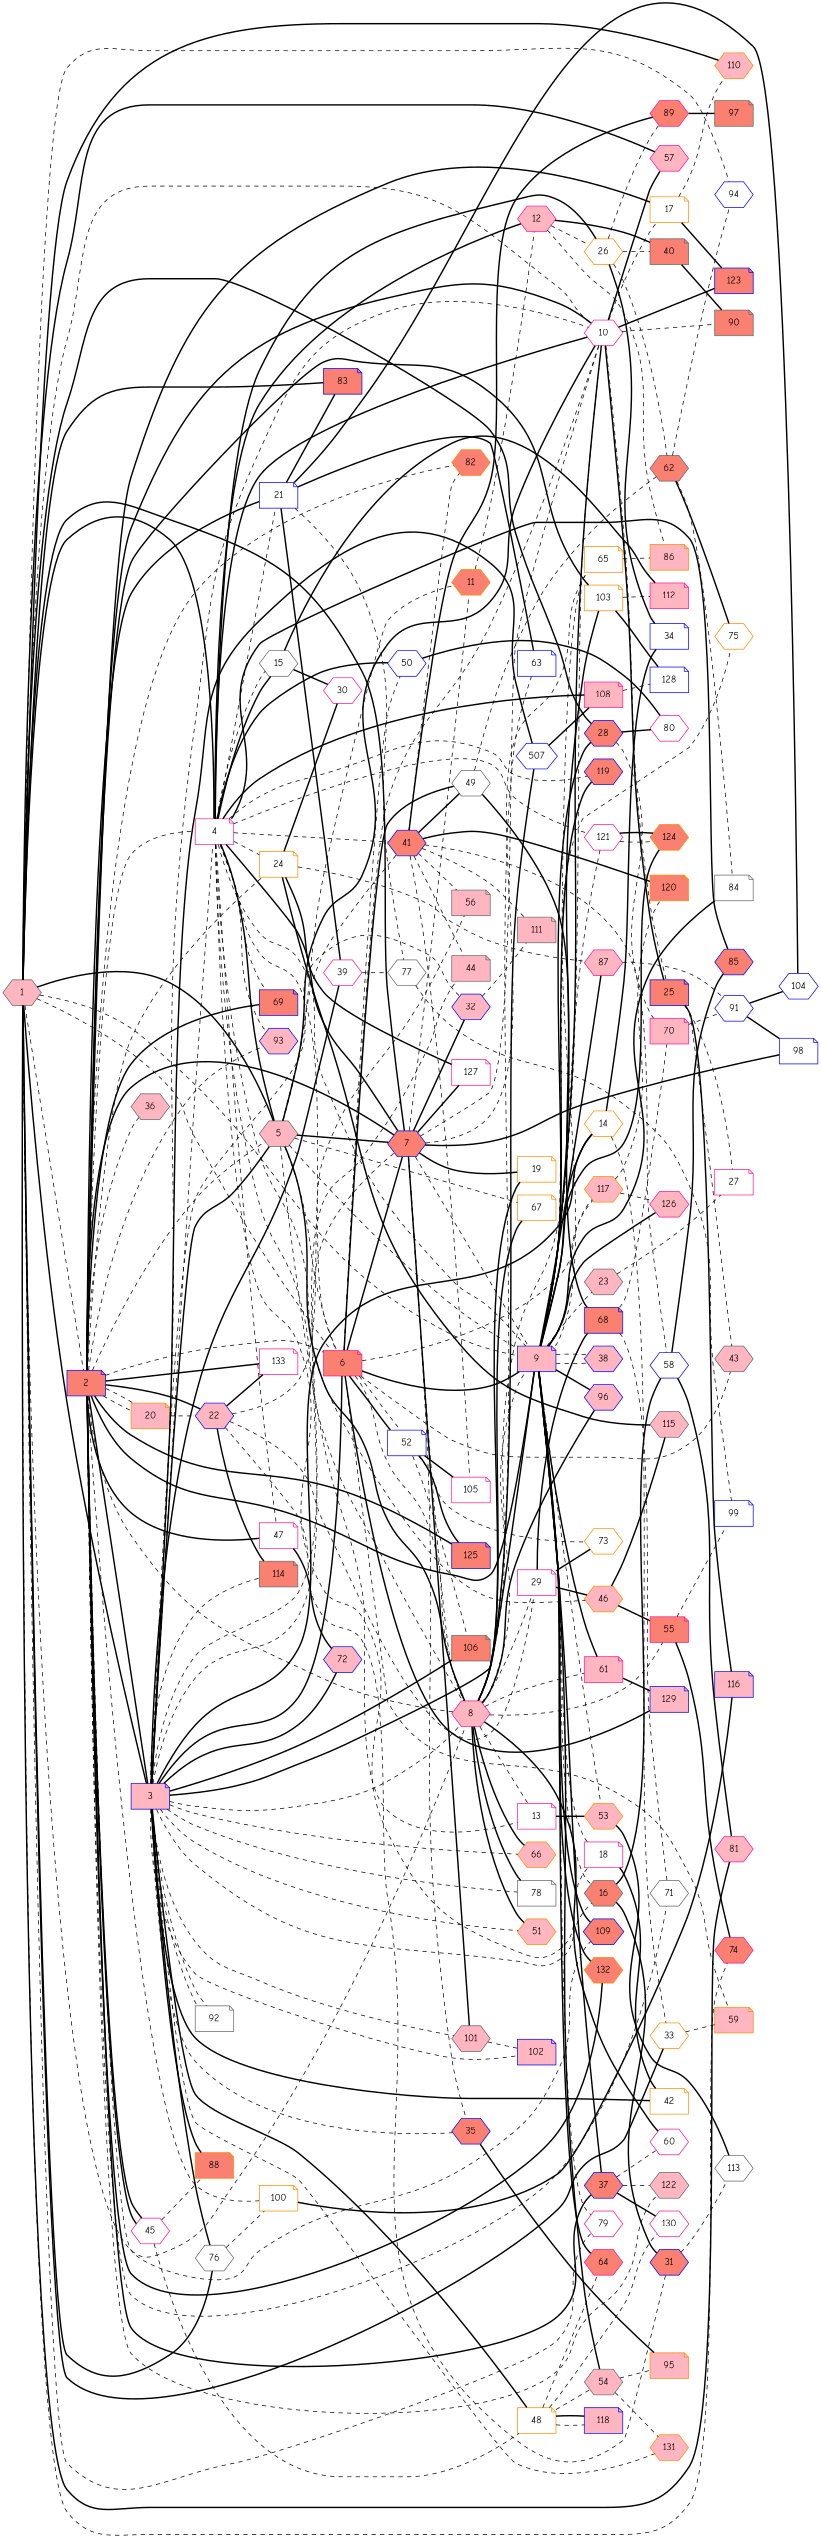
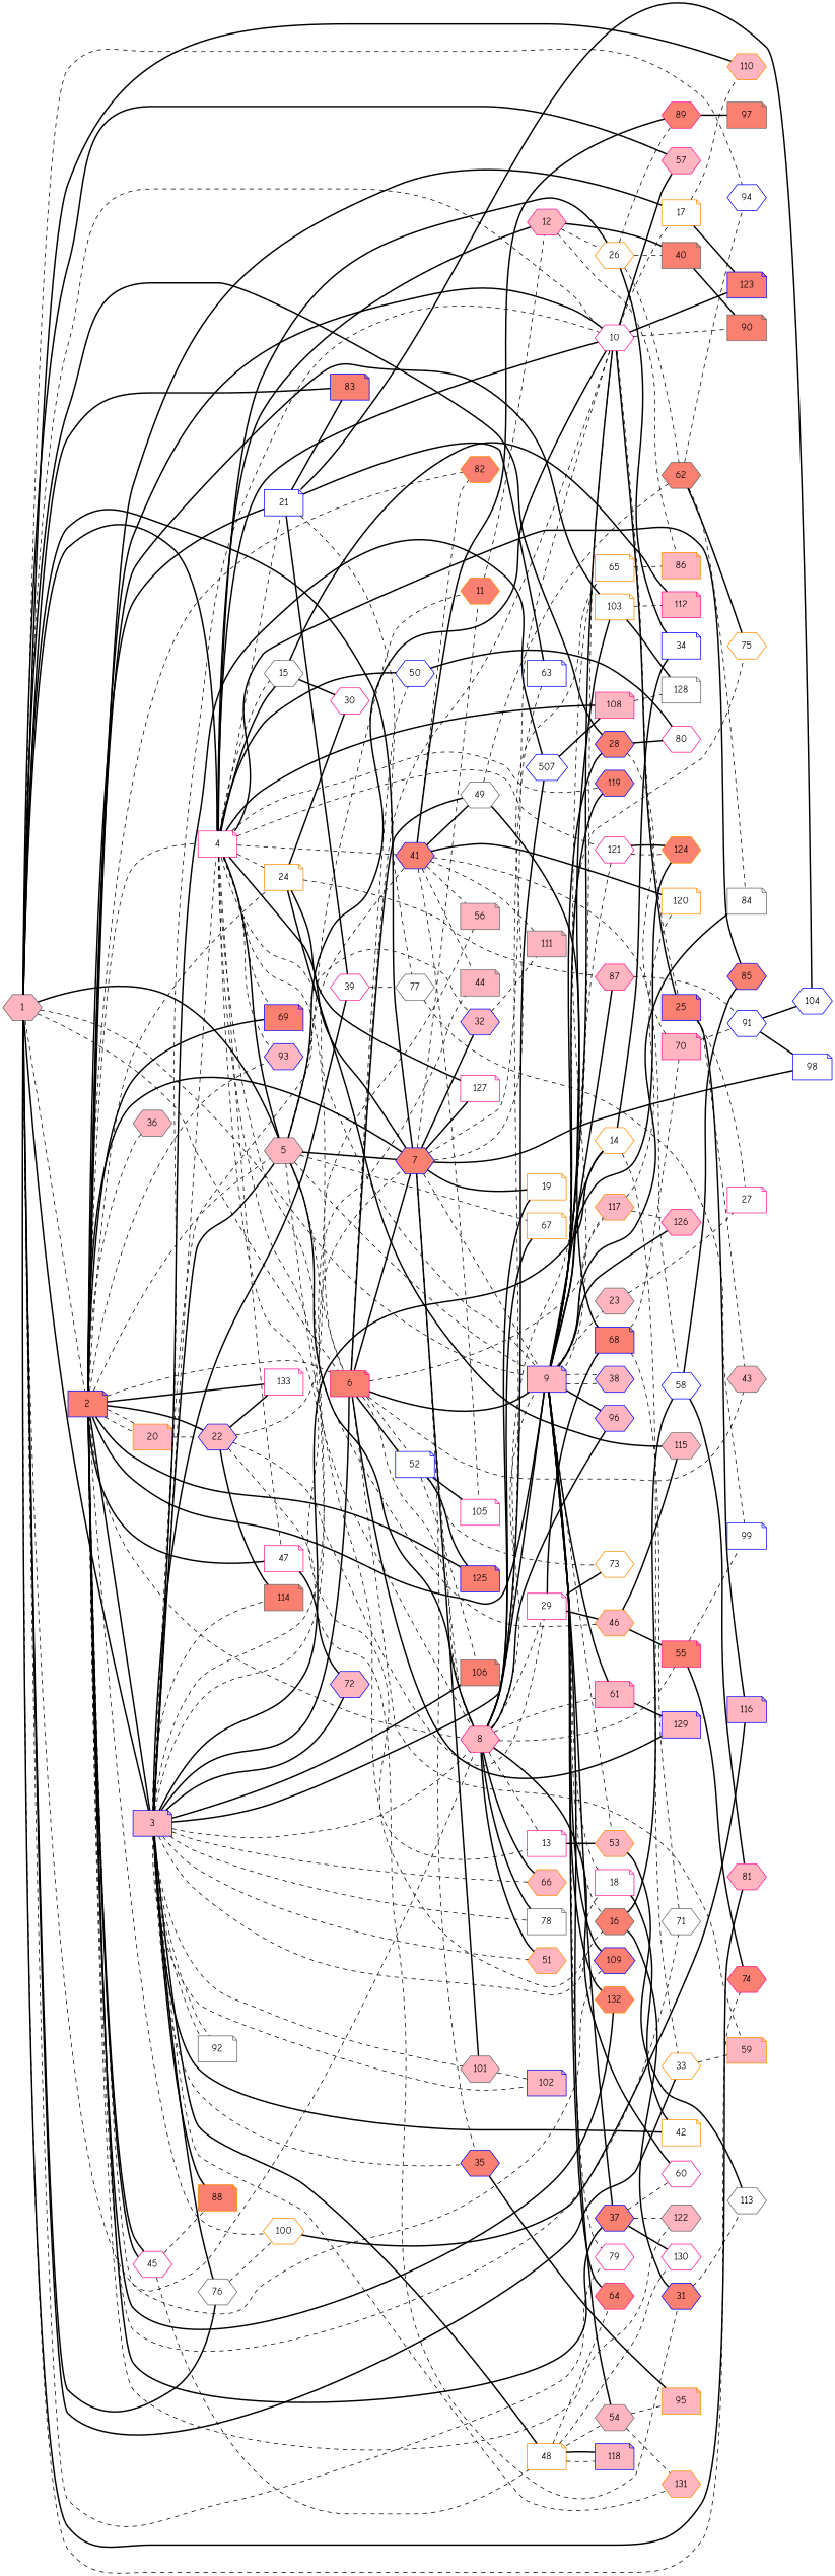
  graph {
    fontname="Comic Neue"
    rankdir=LR
    node [color=blue fillcolor=white fontname="Comic Neue" shape=hexagon style=filled]
    edge [fontname="Comic Neue" style=dashed]
    1 [color=gray40 fillcolor=lightpink]
    2 [fillcolor=salmon shape=note]
    3 [fillcolor=lightpink shape=note]
    4 [color=deeppink shape=note]
    5 [color=gray40 fillcolor=lightpink]
    6 [color=deeppink fillcolor=salmon shape=note]
    7 [fillcolor=salmon]
    8 [color=deeppink fillcolor=lightpink]
    9 [fillcolor=lightpink shape=note]
    10 [color=deeppink]
    28 [fillcolor=salmon]
    33 [color=darkorange]
    57 [color=deeppink fillcolor=lightpink]
    74 [color=deeppink fillcolor=salmon]
    76 [color=gray40]
    79 [color=deeppink]
    81 [color=deeppink fillcolor=lightpink]
    83 [fillcolor=salmon shape=note]
    94
    110 [color=darkorange fillcolor=lightpink]
    17 [color=darkorange shape=note]
    20 [color=darkorange fillcolor=lightpink shape=note]
    21 [shape=note]
    22 [fillcolor=lightpink]
    24 [color=darkorange shape=note]
    36 [color=gray40 fillcolor=lightpink]
    37 [fillcolor=salmon]
    45 [color=deeppink]
    47 [color=deeppink shape=note]
    69 [fillcolor=salmon shape=note]
    71 [color=gray40]
    82 [color=darkorange fillcolor=salmon]
    93 [fillcolor=lightpink]
-   100 [color=darkorange shape=note]
+   100 [color=darkorange]
    103 [color=darkorange shape=note]
    109 [fillcolor=salmon]
    122 [color=gray40 fillcolor=lightpink]
    125 [fillcolor=salmon shape=note]
    132 [color=darkorange fillcolor=salmon]
    133 [color=deeppink shape=note]
    14 [color=darkorange]
    16 [color=gray40 fillcolor=salmon]
    32 [fillcolor=lightpink]
    35 [fillcolor=salmon]
    39 [color=deeppink]
    42 [color=darkorange shape=note]
    44 [color=gray40 fillcolor=lightpink shape=note]
    48 [color=darkorange shape=note]
    51 [color=darkorange fillcolor=lightpink]
    66 [color=darkorange fillcolor=lightpink]
    72 [fillcolor=lightpink]
    78 [color=gray40 shape=note]
    88 [color=darkorange fillcolor=salmon shape=note]
    92 [color=gray40 shape=note]
    101 [color=gray40 fillcolor=lightpink]
    102 [fillcolor=lightpink shape=note]
    106 [color=gray40 fillcolor=salmon shape=note]
    n58 [label=507]
    114 [color=gray40 fillcolor=salmon shape=note]
    131 [color=darkorange fillcolor=lightpink]
    12 [color=deeppink fillcolor=lightpink]
    15 [color=gray40]
    18 [color=deeppink shape=note]
    26 [color=darkorange]
    41 [fillcolor=salmon]
    46 [color=darkorange fillcolor=lightpink]
    50
    85 [fillcolor=salmon]
    108 [color=deeppink fillcolor=lightpink shape=note]
    119 [fillcolor=salmon]
    121 [color=deeppink]
    11 [color=darkorange fillcolor=salmon]
    13 [color=deeppink shape=note]
    67 [color=darkorange shape=note]
    43 [color=gray40 fillcolor=lightpink]
    49 [color=gray40]
    52 [shape=note]
    59 [color=darkorange fillcolor=lightpink shape=note]
    117 [color=darkorange fillcolor=lightpink]
    129 [fillcolor=lightpink shape=note]
    19 [color=darkorange shape=note]
    65 [color=darkorange shape=note]
    98 [shape=note]
    127 [color=deeppink shape=note]
    29 [color=deeppink shape=note]
    55 [color=deeppink fillcolor=salmon shape=note]
    60 [color=deeppink]
    61 [color=deeppink fillcolor=lightpink shape=note]
    63 [shape=note]
    96 [fillcolor=lightpink]
    23 [color=gray40 fillcolor=lightpink]
    38 [fillcolor=lightpink]
    53 [color=darkorange fillcolor=lightpink]
    54 [color=gray40 fillcolor=lightpink]
    64 [color=deeppink fillcolor=salmon]
    75 [color=darkorange]
    84 [color=gray40 shape=note]
    87 [color=deeppink fillcolor=lightpink]
    126 [color=deeppink fillcolor=lightpink]
    124 [color=darkorange fillcolor=salmon]
    25 [fillcolor=salmon shape=note]
    90 [color=gray40 fillcolor=salmon shape=note]
    123 [fillcolor=salmon shape=note]
    70 [color=deeppink fillcolor=lightpink shape=note]
    80 [color=deeppink]
    97 [color=gray40 fillcolor=salmon shape=note]
    77 [color=gray40]
    104
    31 [fillcolor=salmon]
    56 [color=gray40 fillcolor=lightpink shape=note]
    30 [color=deeppink]
    115 [color=gray40 fillcolor=lightpink]
    130 [color=deeppink]
    116 [fillcolor=lightpink shape=note]
    112 [color=deeppink fillcolor=lightpink shape=note]
-   128 [shape=note]
+   128 [color=gray40 shape=note]
    34 [shape=note]
    58
    111 [color=gray40 fillcolor=lightpink shape=note]
    95 [color=darkorange fillcolor=lightpink shape=note]
    118 [fillcolor=lightpink shape=note]
    40 [color=gray40 fillcolor=salmon shape=note]
    86 [color=darkorange fillcolor=lightpink shape=note]
    62 [color=gray40 fillcolor=salmon]
    89 [color=deeppink fillcolor=salmon]
    105 [color=deeppink shape=note]
-   120 [color=darkorange fillcolor=salmon shape=note]
+   120 [color=darkorange shape=note]
    68 [fillcolor=salmon shape=note]
    73 [color=darkorange]
    99 [shape=note]
    27 [color=deeppink shape=note]
    113 [color=gray40]
    91
    1 -- 2
    1 -- 3 [style=bold]
    1 -- 4 [style=bold]
    1 -- 5 [style=bold]
    1 -- 6
    1 -- 7 [style=bold]
    1 -- 8
    1 -- 9
    1 -- 10
    1 -- 28 [style=bold]
    1 -- 33 [style=bold]
    1 -- 57 [style=bold]
    1 -- 74
    1 -- 76 [style=bold]
    1 -- 79
    1 -- 81 [style=bold]
    1 -- 83 [style=bold]
    1 -- 94
    1 -- 110 [style=bold]
    2 -- 3 [style=bold]
    2 -- 4
    2 -- 5
    2 -- 6
    2 -- 7 [style=bold]
    2 -- 8
    2 -- 9 [style=bold]
    2 -- 10 [style=bold]
    2 -- 17 [style=bold]
    2 -- 20
    2 -- 20
    2 -- 21 [style=bold]
    2 -- 22 [style=bold]
    2 -- 24
    2 -- 36
    2 -- 37 [style=bold]
    2 -- 45 [style=bold]
    2 -- 45 [style=bold]
    2 -- 47 [style=bold]
    2 -- 69 [style=bold]
    2 -- 71
    2 -- 82
    2 -- 93
    2 -- 100
    2 -- 103 [style=bold]
    2 -- 109
    2 -- 122
    2 -- 125 [style=bold]
    2 -- 132 [style=bold]
    2 -- 133 [style=bold]
    3 -- 4
    3 -- 5 [style=bold]
    3 -- 6 [style=bold]
    3 -- 7
    3 -- 8
    3 -- 9 [style=bold]
    3 -- 10
    3 -- 76 [style=bold]
    3 -- 14 [style=bold]
    3 -- 16
    3 -- 32
    3 -- 35
    3 -- 39 [style=bold]
    3 -- 42 [style=bold]
    3 -- 44
    3 -- 48 [style=bold]
    3 -- 51
    3 -- 66
    3 -- 72 [style=bold]
    3 -- 78
    3 -- 88 [style=bold]
    3 -- 92
    3 -- 92
    3 -- 101
    3 -- 102
    3 -- 106 [style=bold]
    3 -- n58 [style=bold]
    3 -- 114
    3 -- 131
    4 -- 5 [style=bold]
    4 -- 6
    4 -- 7 [style=bold]
    4 -- 8
    4 -- 9
    4 -- 10 [style=bold]
    4 -- 21
    4 -- 24
    4 -- 47
    4 -- 69
    4 -- 93
    4 -- 12 [style=bold]
    4 -- 15 [style=bold]
    4 -- 15
    4 -- 18
    4 -- 26 [style=bold]
    4 -- 41
    4 -- 46
    4 -- 50 [style=bold]
    4 -- 85 [style=bold]
    4 -- 108 [style=bold]
    4 -- 119
    4 -- 121
    5 -- 6
    5 -- 7 [style=bold]
    5 -- 8 [style=bold]
    5 -- 9
    5 -- 10 [style=bold]
    5 -- 41
    5 -- 11
    5 -- 13
    5 -- 67
    6 -- 7 [style=bold]
    6 -- 8
    6 -- 9 [style=bold]
    6 -- 10
    6 -- 50
    6 -- 43
    6 -- 49 [style=bold]
    6 -- 52 [style=bold]
    6 -- 52
    6 -- 59
    6 -- 117
    6 -- 129 [style=bold]
    7 -- 8
    7 -- 9
    7 -- 10
    7 -- 32 [style=bold]
    7 -- 35
    7 -- 101 [style=bold]
    7 -- 11
    7 -- 19 [style=bold]
    7 -- 65
    7 -- 98 [style=bold]
    7 -- 127 [style=bold]
    8 -- 9
    8 -- 10
    8 -- 51 [style=bold]
    8 -- 66 [style=bold]
    8 -- 78 [style=bold]
    8 -- n58 [style=bold]
    8 -- 13
    8 -- 67 [style=bold]
    8 -- 19 [style=bold]
    8 -- 29
    8 -- 55
    8 -- 60 [style=bold]
    8 -- 61
    8 -- 63
    8 -- 96 [style=bold]
    9 -- 10 [style=bold]
    9 -- 28 [style=bold]
    9 -- 79
    9 -- 37 [style=bold]
    9 -- 103 [style=bold]
    9 -- 109 [style=bold]
    9 -- 132 [style=bold]
    9 -- 14 [style=bold]
    9 -- 16
    9 -- 18
    9 -- 119 [style=bold]
    9 -- 121
    9 -- 117
    9 -- 65
    9 -- 61 [style=bold]
    9 -- 96 [style=bold]
    9 -- 23
    9 -- 38
    9 -- 38
    9 -- 53
    9 -- 54 [style=bold]
    9 -- 64 [style=bold]
    9 -- 75
    9 -- 84 [style=bold]
    9 -- 87 [style=bold]
    9 -- 126 [style=bold]
    9 -- 124 [style=bold]
    10 -- 57 [style=bold]
    10 -- 17
    10 -- 25 [style=bold]
    10 -- 25
    10 -- 90
    10 -- 123 [style=bold]
    28 -- 70
    28 -- 80 [style=bold]
    33 -- 59
    76 -- 100
    17 -- 110
    17 -- 123 [style=bold]
    20 -- 22
    21 -- 83 [style=bold]
    21 -- 39 [style=bold]
    21 -- 63 [style=bold]
    21 -- 77
    21 -- 104 [style=bold]
    22 -- 133 [style=bold]
    22 -- 114 [style=bold]
    22 -- 29
    22 -- 31
    22 -- 56
    24 -- 127 [style=bold]
    24 -- 87
    24 -- 30 [style=bold]
    24 -- 115 [style=bold]
    37 -- 122
    37 -- 60
    37 -- 130 [style=bold]
    45 -- 48
    45 -- 88
    47 -- 72 [style=bold]
    100 -- 116 [style=bold]
    103 -- 112
    103 -- 128 [style=bold]
    14 -- 33
    14 -- 34 [style=bold]
    16 -- 31 [style=bold]
    16 -- 58 [style=bold]
    32 -- 111
    35 -- 95 [style=bold]
    39 -- 77
    48 -- 54
    48 -- 64
    48 -- 130
    48 -- 118
    48 -- 118 [style=bold]
    101 -- 102
    n58 -- 108 [style=bold]
    12 -- 26
    12 -- 40 [style=bold]
    12 -- 86
    15 -- 30 [style=bold]
    15 -- 112 [style=bold]
    18 -- 42 [style=bold]
    26 -- 34 [style=bold]
    26 -- 40
    26 -- 62
    26 -- 89
    41 -- 82
    41 -- 44
    41 -- 49 [style=bold]
    41 -- 56
    41 -- 58
    41 -- 111
    41 -- 89 [style=bold]
    41 -- 105
    41 -- 120 [style=bold]
    46 -- 55 [style=bold]
    46 -- 115 [style=bold]
    50 -- 80 [style=bold]
    108 -- 128
    121 -- 124
    121 -- 124 [style=bold]
    11 -- 12
    13 -- 53 [style=bold]
    49 -- 62
    49 -- 68 [style=bold]
    52 -- 125 [style=bold]
    52 -- 106
    52 -- 105 [style=bold]
    52 -- 73
    117 -- 126
    117 -- 120
    65 -- 86
    29 -- 46 [style=bold]
    29 -- 68 [style=bold]
    29 -- 73 [style=bold]
    55 -- 74 [style=bold]
    55 -- 99
    61 -- 129 [style=bold]
    23 -- 27
    53 -- 113 [style=bold]
    54 -- 131
    54 -- 95
    87 -- 91
    25 -- 43
    25 -- 116 [style=bold]
    25 -- 27
    70 -- 91
    77 -- 99
    31 -- 113
    58 -- 81 [style=bold]
    58 -- 85 [style=bold]
    40 -- 90 [style=bold]
    62 -- 94
    62 -- 75 [style=bold]
    62 -- 84
    89 -- 97 [style=bold]
    68 -- 71
    68 -- 70
    91 -- 98 [style=bold]
    91 -- 104 [style=bold]
  }
